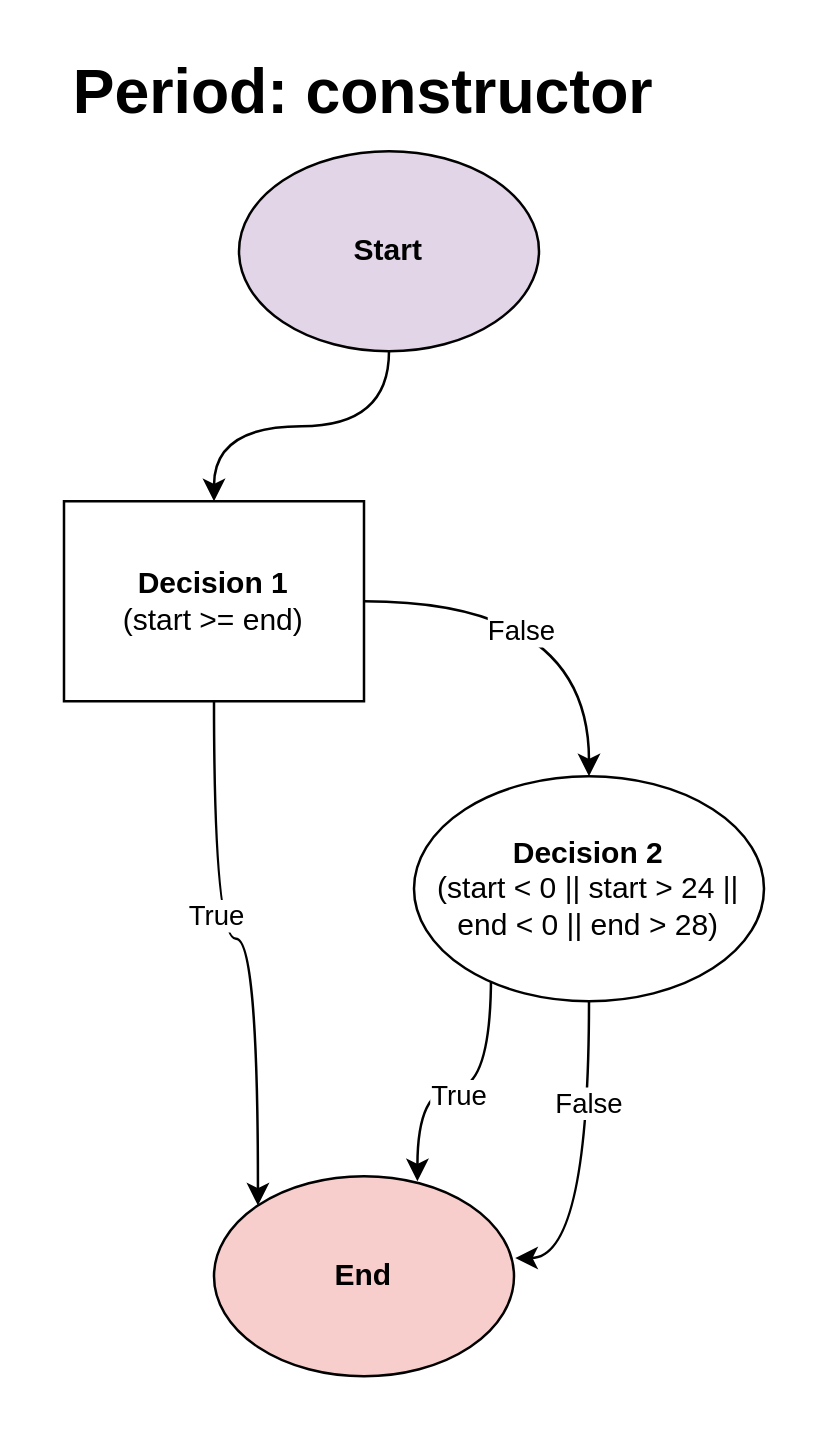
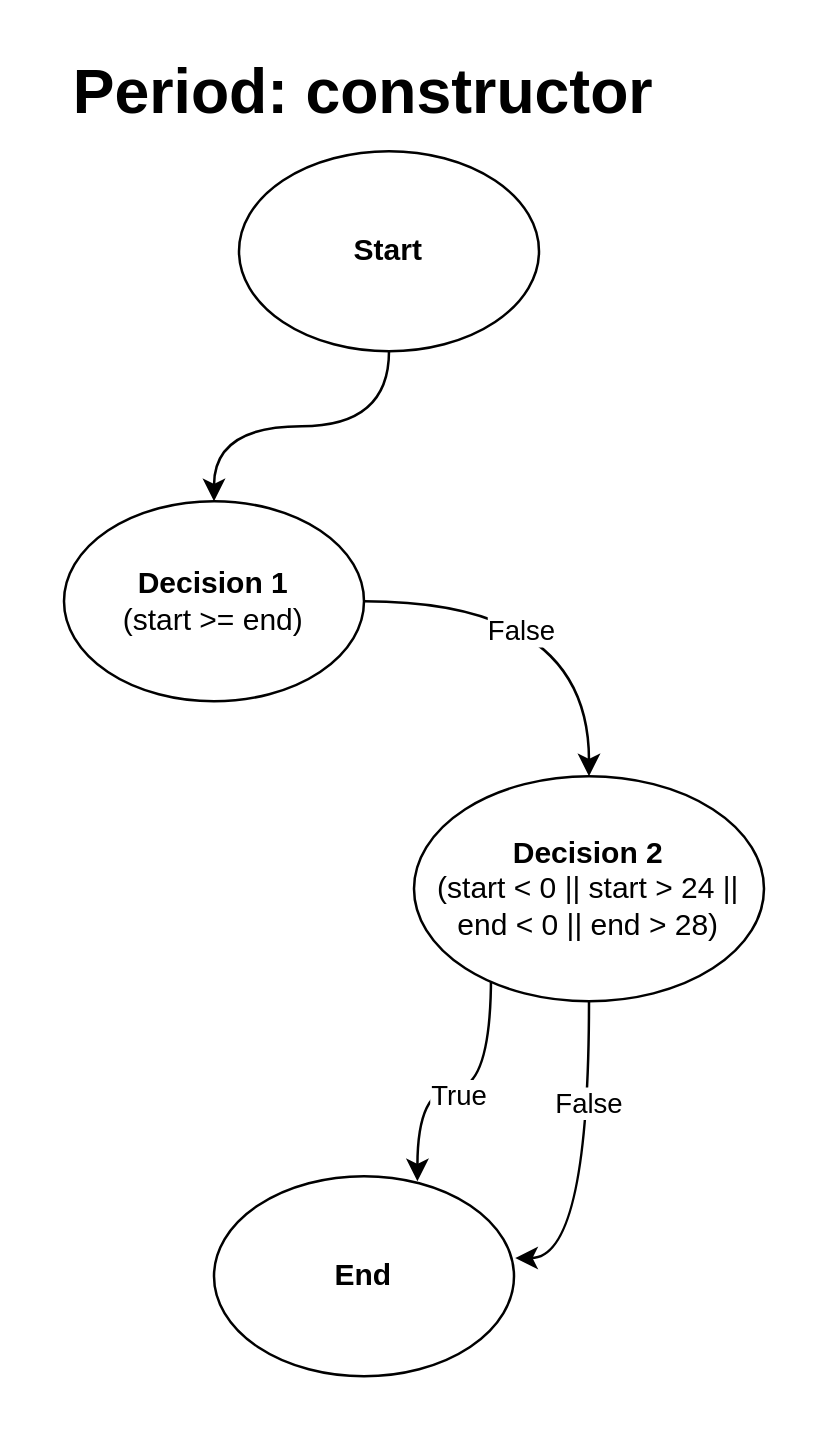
  <mxCell id="0" />
  <mxCell id="1" parent="0" />
  <mxCell id="2" style="edgeStyle=orthogonalEdgeStyle;rounded=0;orthogonalLoop=1;jettySize=auto;html=1;curved=1;" edge="1" parent="1" source="3" target="14"><mxGeometry relative="1" as="geometry" /></mxCell>
- <mxCell id="3" value="Start" style="ellipse;whiteSpace=wrap;html=1;fontStyle=1;fillColor=#e1d5e7;" vertex="1" parent="1"><mxGeometry x="95" y="60" width="120" height="80" as="geometry" /></mxCell>
- <mxCell id="4" value="End" style="ellipse;whiteSpace=wrap;html=1;fontStyle=1;fillColor=#f8cecc;" vertex="1" parent="1"><mxGeometry x="85" y="470" width="120" height="80" as="geometry" /></mxCell>
+ <mxCell id="3" value="Start" style="ellipse;whiteSpace=wrap;html=1;fontStyle=1" vertex="1" parent="1"><mxGeometry x="95" y="60" width="120" height="80" as="geometry" /></mxCell>
+ <mxCell id="4" value="End" style="ellipse;whiteSpace=wrap;html=1;fontStyle=1" vertex="1" parent="1"><mxGeometry x="85" y="470" width="120" height="80" as="geometry" /></mxCell>
  <mxCell id="5" style="edgeStyle=orthogonalEdgeStyle;rounded=0;orthogonalLoop=1;jettySize=auto;html=1;curved=1;entryX=0.678;entryY=0.025;entryDx=0;entryDy=0;exitX=0.22;exitY=0.889;exitDx=0;exitDy=0;exitPerimeter=0;entryPerimeter=0;" edge="1" parent="1" source="9" target="4"><mxGeometry relative="1" as="geometry" /></mxCell>
  <mxCell id="6" value="True" style="edgeLabel;html=1;align=center;verticalAlign=middle;resizable=0;points=[];" vertex="1" connectable="0" parent="5"><mxGeometry x="0.049" y="2" relative="1" as="geometry"><mxPoint as="offset" /></mxGeometry></mxCell>
  <mxCell id="7" style="edgeStyle=orthogonalEdgeStyle;rounded=0;orthogonalLoop=1;jettySize=auto;html=1;curved=1;entryX=1.004;entryY=0.409;entryDx=0;entryDy=0;entryPerimeter=0;" edge="1" parent="1" source="9" target="4"><mxGeometry relative="1" as="geometry" /></mxCell>
  <mxCell id="8" value="False" style="edgeLabel;html=1;align=center;verticalAlign=middle;resizable=0;points=[];" vertex="1" connectable="0" parent="7"><mxGeometry x="-0.398" y="-1" relative="1" as="geometry"><mxPoint as="offset" /></mxGeometry></mxCell>
  <mxCell id="9" value="&lt;b&gt;Decision 2&lt;/b&gt;&lt;br&gt;(start &amp;lt; 0 || start &amp;gt; 24 || end &amp;lt; 0 || end &amp;gt; 28)" style="ellipse;whiteSpace=wrap;html=1;" vertex="1" parent="1"><mxGeometry x="165" y="310" width="140" height="90" as="geometry" /></mxCell>
- <mxCell id="10" style="edgeStyle=orthogonalEdgeStyle;rounded=0;orthogonalLoop=1;jettySize=auto;html=1;curved=1;entryX=0;entryY=0;entryDx=0;entryDy=0;" edge="1" parent="1" source="14" target="4"><mxGeometry relative="1" as="geometry" /></mxCell>
- <mxCell id="11" value="True" style="edgeLabel;html=1;align=center;verticalAlign=middle;resizable=0;points=[];" vertex="1" connectable="0" parent="10"><mxGeometry x="-0.131" y="10" relative="1" as="geometry"><mxPoint as="offset" /></mxGeometry></mxCell>
  <mxCell id="12" style="edgeStyle=orthogonalEdgeStyle;rounded=0;orthogonalLoop=1;jettySize=auto;html=1;curved=1;" edge="1" parent="1" source="14" target="9"><mxGeometry relative="1" as="geometry" /></mxCell>
  <mxCell id="13" value="False" style="edgeLabel;html=1;align=center;verticalAlign=middle;resizable=0;points=[];" vertex="1" connectable="0" parent="12"><mxGeometry x="-0.225" y="-11" relative="1" as="geometry"><mxPoint as="offset" /></mxGeometry></mxCell>
- <mxCell id="14" value="&lt;b&gt;Decision 1&lt;/b&gt;&lt;br&gt;(start &amp;gt;= end)" style="whiteSpace=wrap;html=1;rounded=0;" vertex="1" parent="1"><mxGeometry x="25" y="200" width="120" height="80" as="geometry" /></mxCell>
+ <mxCell id="14" value="&lt;b&gt;Decision 1&lt;/b&gt;&lt;br&gt;(start &amp;gt;= end)" style="ellipse;whiteSpace=wrap;html=1;" vertex="1" parent="1"><mxGeometry x="25" y="200" width="120" height="80" as="geometry" /></mxCell>
  <mxCell id="15" value="Period: constructor" style="text;html=1;strokeColor=none;fillColor=none;align=center;verticalAlign=middle;whiteSpace=wrap;rounded=0;fontSize=25;fontStyle=1" vertex="1" parent="1"><mxGeometry x="20" y="20" width="250" height="30" as="geometry" /></mxCell>
